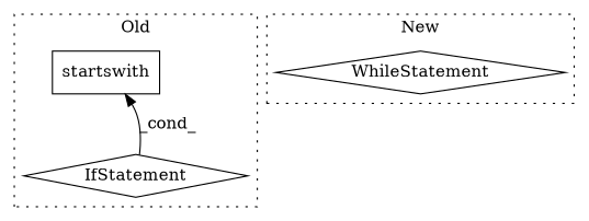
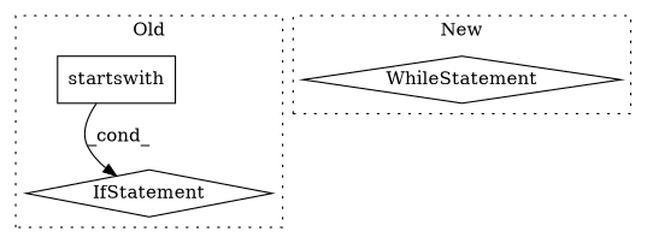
  digraph {
    node [shape=diamond]
    n1 [a=32 l="11,1" label=startswith s="8168,8193" shape=box]
    n2 [a=25 l="4,2" label=IfStatement s="8155,8194"]
    n3 [a=61 l="7,2" label=WhileStatement s="8826,8849"]
    subgraph cluster_1 {
      label=Old
      style=dotted
      n1
      n2
    }
    subgraph cluster_2 {
      label=New
      style=dotted
      n3
    }
-   n2 -> n1 [label=_cond_]
+   n1 -> n2 [label=_cond_]
  }
